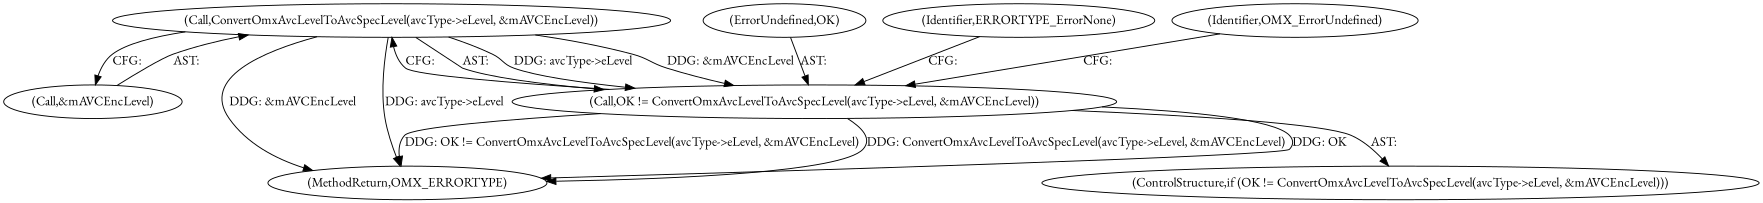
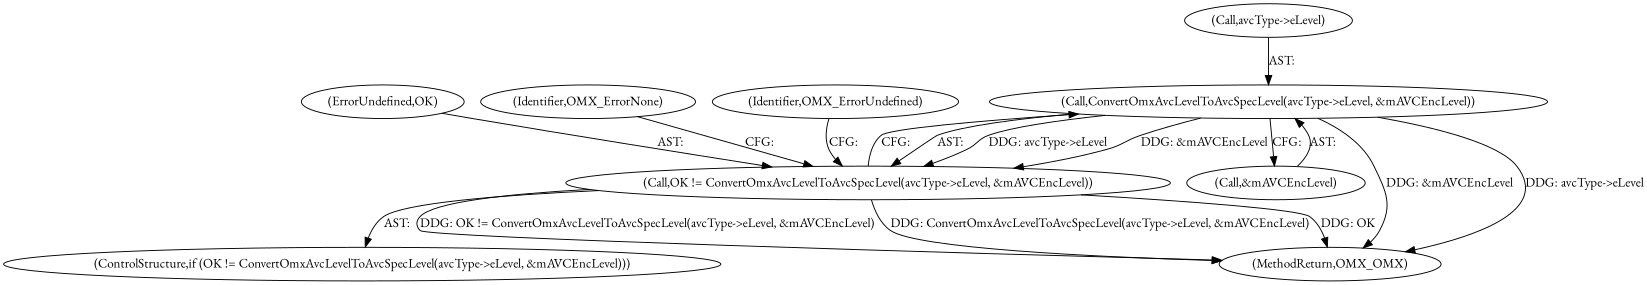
  digraph {
    fontname="EB Garamond"
    node [fontname="EB Garamond"]
    edge [fontname="EB Garamond"]
    n1 [label="(Call,ConvertOmxAvcLevelToAvcSpecLevel(avcType->eLevel, &mAVCEncLevel))"]
    n2 [label="(Call,OK != ConvertOmxAvcLevelToAvcSpecLevel(avcType->eLevel, &mAVCEncLevel))"]
    n3 [label="(Call,&mAVCEncLevel)"]
-   n4 [label="(MethodReturn,OMX_ERRORTYPE)"]
+   n4 [label="(MethodReturn,OMX_OMX)"]
    n5 [label="(ControlStructure,if (OK != ConvertOmxAvcLevelToAvcSpecLevel(avcType->eLevel, &mAVCEncLevel)))"]
+   n6 [label="(Call,avcType->eLevel)"]
    n7 [label="(ErrorUndefined,OK)"]
-   n8 [label="(Identifier,ERRORTYPE_ErrorNone)"]
+   n8 [label="(Identifier,OMX_ErrorNone)"]
    n9 [label="(Identifier,OMX_ErrorUndefined)"]
    n1 -> n2 [label="AST: "]
    n1 -> n2 [label="DDG: avcType->eLevel"]
    n1 -> n2 [label="DDG: &mAVCEncLevel"]
    n1 -> n3 [label="CFG: "]
    n1 -> n4 [label="DDG: &mAVCEncLevel"]
    n1 -> n4 [label="DDG: avcType->eLevel"]
    n2 -> n1 [label="CFG: "]
    n2 -> n4 [label="DDG: ConvertOmxAvcLevelToAvcSpecLevel(avcType->eLevel, &mAVCEncLevel)"]
    n2 -> n4 [label="DDG: OK"]
    n2 -> n4 [label="DDG: OK != ConvertOmxAvcLevelToAvcSpecLevel(avcType->eLevel, &mAVCEncLevel)"]
    n2 -> n5 [label="AST: "]
    n3 -> n1 [label="AST: "]
+   n6 -> n1 [label="AST: "]
    n7 -> n2 [label="AST: "]
    n8 -> n2 [label="CFG: "]
    n9 -> n2 [label="CFG: "]
  }
